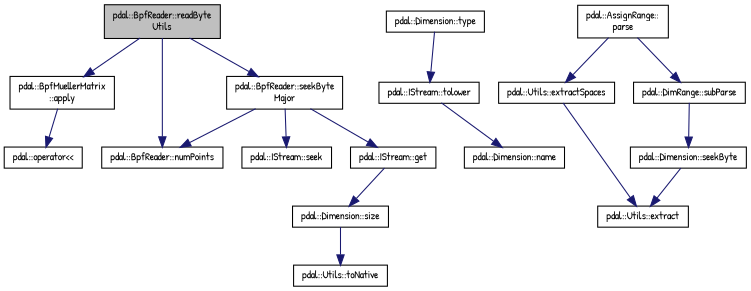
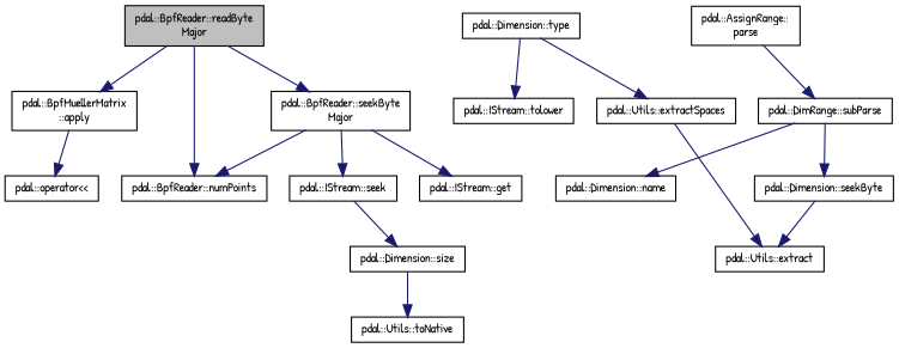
  digraph {
    fontname="Patrick Hand"
    rankdir=TB
    node [color=black fillcolor=white fontname="Patrick Hand" fontsize=10 shape=record style=filled]
    edge [color=midnightblue fontname="Patrick Hand" fontsize=10 labelfontname=Helvetica labelfontsize=10 style=solid]
-   n1 [fillcolor=grey75 fontcolor=black height=0.2 label="pdal::BpfReader::readByte\lUtils" width=0.4]
+   n1 [fillcolor=grey75 fontcolor=black height=0.2 label="pdal::BpfReader::readByte\lMajor" width=0.4]
    n2 [height=0.2 label="pdal::BpfMuellerMatrix\l::apply" width=0.4]
    n3 [height=0.2 label="pdal::BpfReader::numPoints" width=0.4]
    n4 [height=0.2 label="pdal::BpfReader::seekByte\lMajor" width=0.4]
    n5 [height=0.2 label="pdal::operator\<\<" width=0.4]
    n6 [height=0.2 label="pdal::IStream::seek" width=0.4]
    n7 [height=0.2 label="pdal::IStream::get" width=0.4]
    n8 [height=0.2 label="pdal::AssignRange::\lparse" width=0.4]
    n9 [height=0.2 label="pdal::Utils::extractSpaces" width=0.4]
    n10 [height=0.2 label="pdal::DimRange::subParse" width=0.4]
    n11 [height=0.2 label="pdal::Utils::extract" width=0.4]
    n12 [height=0.2 label="pdal::Dimension::seekByte" width=0.4]
    n13 [height=0.2 label="pdal::Dimension::name" width=0.4]
    n14 [height=0.2 label="pdal::Dimension::size" width=0.4]
    n15 [height=0.2 label="pdal::Utils::toNative" width=0.4]
    n16 [height=0.2 label="pdal::Dimension::type" width=0.4]
    n17 [height=0.2 label="pdal::IStream::tolower" width=0.4]
    n1 -> n2
    n1 -> n3
    n1 -> n4
    n2 -> n5
    n4 -> n3
    n4 -> n6
    n4 -> n7
-   n7 -> n14
-   n8 -> n9
+   n6 -> n14
+   n16 -> n9
    n8 -> n10
    n9 -> n11
    n10 -> n12
-   n17 -> n13
+   n10 -> n13
    n12 -> n11
    n14 -> n15
    n16 -> n17
  }
